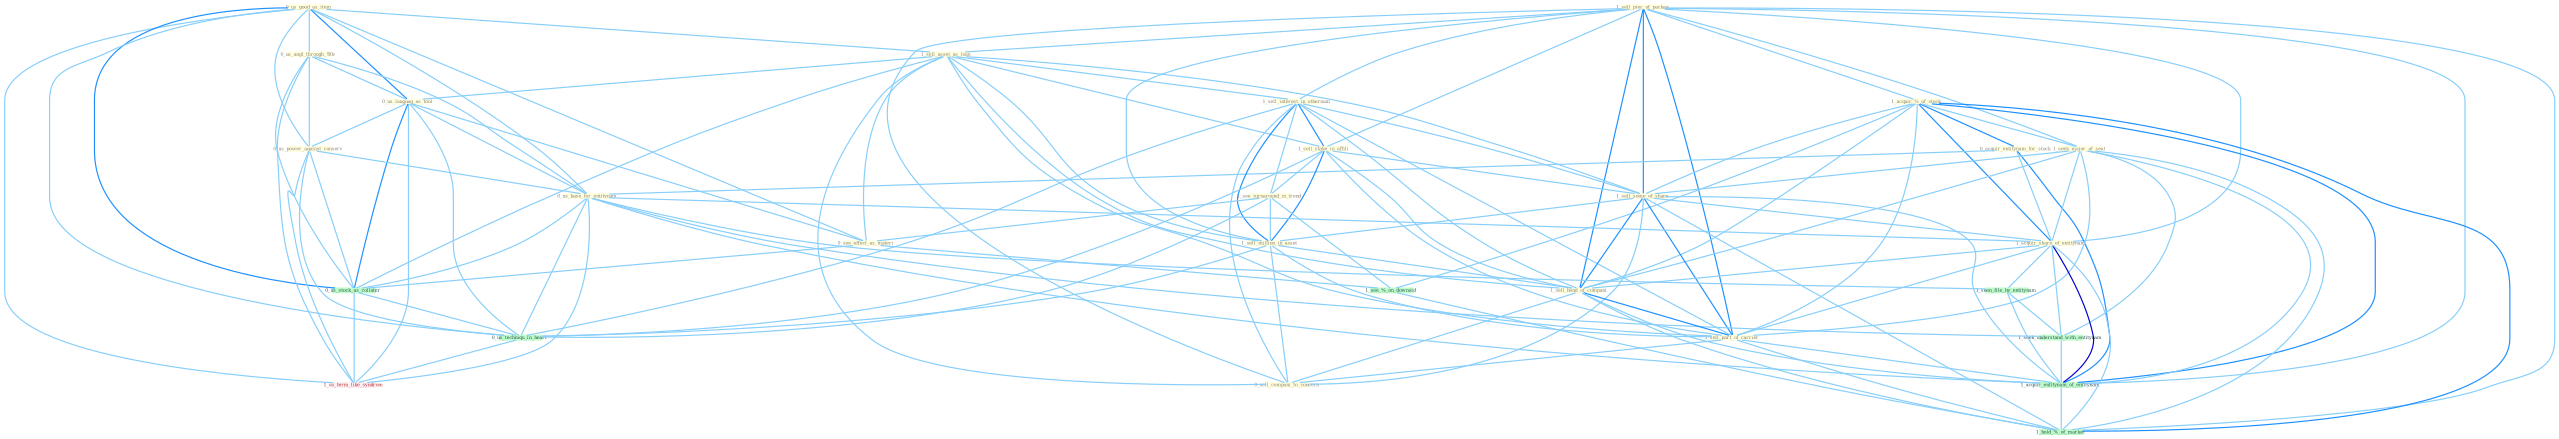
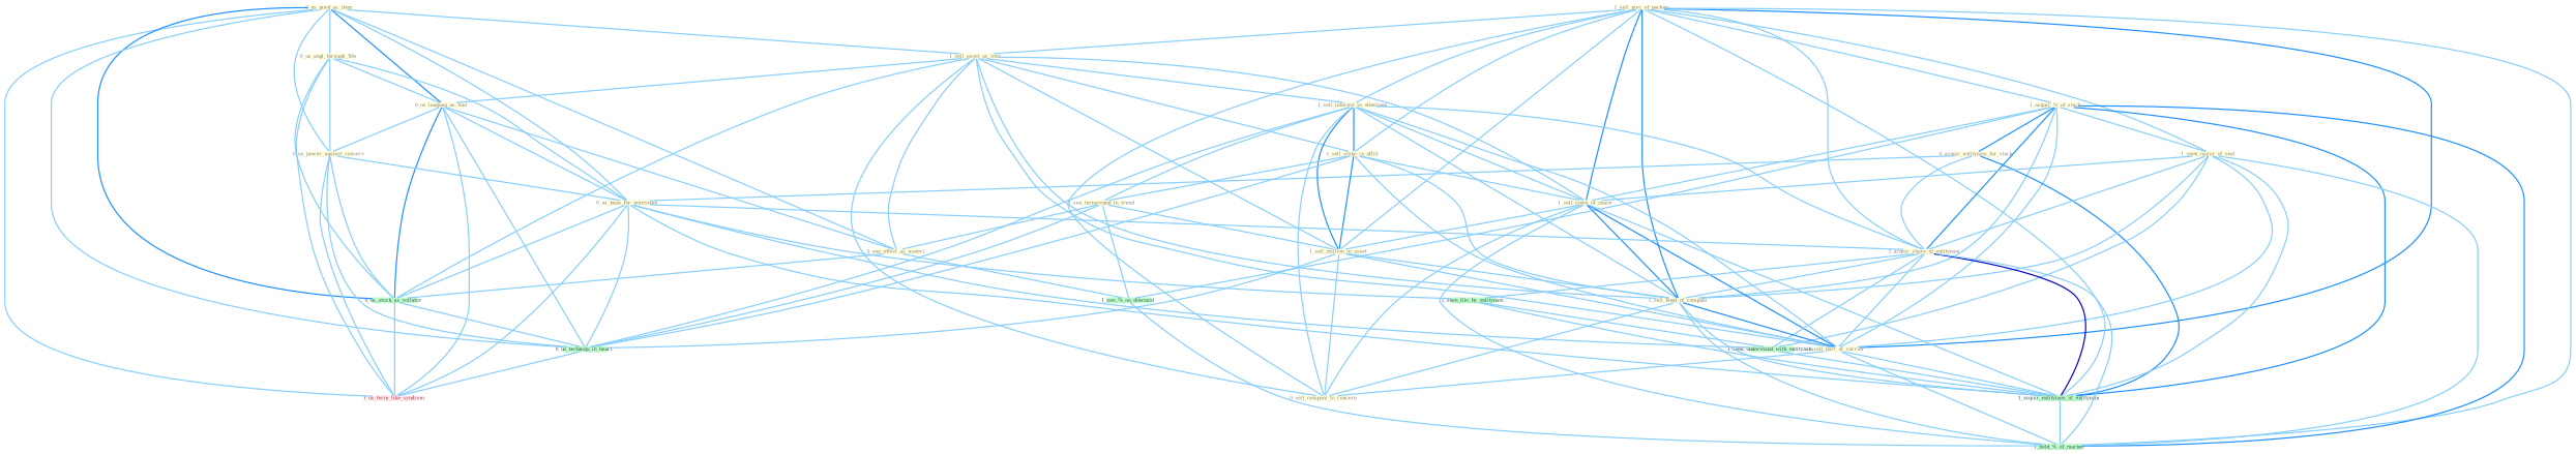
  graph {
    node [color="#ffffe0" fixedsize=true fontcolor="#8b7d6b" fontsize=4 shape=polygon style=filled]
    edge [color="#87cefa" w=1]
    "0_us_good_as_item " [height=.06 width=.5]
    "0_us_angl_through_'80s " [height=.06 width=.5]
    "1_sell_piec_of_packag " [height=.06 width=.5]
    "1_sell_asset_as_loan " [height=.06 width=.5]
    "1_acquir_%_of_stock " [height=.06 width=.5]
    "0_acquir_entitynam_for_stock " [height=.06 width=.5]
    "1_seek_major_of_seat " [height=.06 width=.5]
    "1_sell_interest_in_othernum " [height=.06 width=.5]
    "0_us_languag_as_tool " [height=.06 width=.5]
    "1_sell_stake_in_affili " [height=.06 width=.5]
    "1_sell_some_of_share " [height=.06 width=.5]
    "1_see_turnaround_in_trend " [height=.06 width=.5]
    "0_us_power_against_conserv " [height=.06 width=.5]
    "1_sell_million_in_asset " [height=.06 width=.5]
    "0_us_base_for_entitynam " [height=.06 width=.5]
    "1_acquir_share_of_entitynam " [height=.06 width=.5]
    "0_see_effect_as_materi " [height=.06 width=.5]
    "1_sell_bond_of_compani " [height=.06 width=.5]
    "1_sell_part_of_carrier " [height=.06 width=.5]
    "0_sell_compani_to_concern " [height=.06 width=.5]
    "1_us_term_like_syndrom " [color="#fff0f5" fontcolor="#b22222" height=.06 width=.5]
    "0_us_stock_as_collater " [color="#BDFCC9" fontcolor="#2f4f4f" height=.06 width=.5]
    "0_us_techniqu_in_heart " [color="#BDFCC9" fontcolor="#2f4f4f" height=.06 width=.5]
    "1_acquir_entitynam_of_entitynam " [color="#BDFCC9" fontcolor="#2f4f4f" height=.06 width=.5]
    "1_hold_%_of_market " [color="#BDFCC9" fontcolor="#2f4f4f" height=.06 width=.5]
    "1_see_%_on_downsid " [color="#BDFCC9" fontcolor="#2f4f4f" height=.06 width=.5]
    "1_seek_understand_with_entitynam " [color="#BDFCC9" fontcolor="#2f4f4f" height=.06 width=.5]
    "1_seen_file_by_entitynam " [color="#BDFCC9" fontcolor="#2f4f4f" height=.06 width=.5]
    subgraph sub_1 {
      "0_us_good_as_item "
      "0_us_angl_through_'80s "
      "1_sell_piec_of_packag "
      "1_sell_asset_as_loan "
      "1_acquir_%_of_stock "
      "0_acquir_entitynam_for_stock "
      "1_seek_major_of_seat "
      "1_sell_interest_in_othernum "
      "0_us_languag_as_tool "
      "1_sell_stake_in_affili "
      "1_sell_some_of_share "
      "1_see_turnaround_in_trend "
      "0_us_power_against_conserv "
      "1_sell_million_in_asset "
      "0_us_base_for_entitynam "
      "1_acquir_share_of_entitynam "
      "0_see_effect_as_materi "
      "1_sell_bond_of_compani "
      "1_sell_part_of_carrier "
      "0_sell_compani_to_concern "
    }
    subgraph sub_2 {
      "1_us_term_like_syndrom "
    }
    "0_us_good_as_item " -- "0_us_angl_through_'80s "
    "0_us_good_as_item " -- "1_sell_asset_as_loan "
    "0_us_good_as_item " -- "0_us_languag_as_tool " [color="#1e90ff" w=2]
    "0_us_good_as_item " -- "0_us_power_against_conserv "
    "0_us_good_as_item " -- "0_us_base_for_entitynam "
    "0_us_good_as_item " -- "0_see_effect_as_materi "
    "0_us_good_as_item " -- "1_us_term_like_syndrom "
    "0_us_good_as_item " -- "0_us_stock_as_collater " [color="#1e90ff" w=2]
    "0_us_good_as_item " -- "0_us_techniqu_in_heart "
    "0_us_angl_through_'80s " -- "0_us_languag_as_tool "
    "0_us_angl_through_'80s " -- "0_us_power_against_conserv "
    "0_us_angl_through_'80s " -- "0_us_base_for_entitynam "
    "0_us_angl_through_'80s " -- "1_us_term_like_syndrom "
    "0_us_angl_through_'80s " -- "0_us_stock_as_collater "
    "1_sell_piec_of_packag " -- "1_sell_asset_as_loan "
    "1_sell_piec_of_packag " -- "1_acquir_%_of_stock "
    "1_sell_piec_of_packag " -- "1_seek_major_of_seat "
    "1_sell_piec_of_packag " -- "1_sell_interest_in_othernum "
    "1_sell_piec_of_packag " -- "1_sell_stake_in_affili "
    "1_sell_piec_of_packag " -- "1_sell_some_of_share " [color="#1e90ff" w=2]
    "1_sell_piec_of_packag " -- "1_sell_million_in_asset "
    "1_sell_piec_of_packag " -- "1_acquir_share_of_entitynam "
    "1_sell_piec_of_packag " -- "1_sell_bond_of_compani " [color="#1e90ff" w=2]
    "1_sell_piec_of_packag " -- "1_sell_part_of_carrier " [color="#1e90ff" w=2]
    "1_sell_piec_of_packag " -- "0_sell_compani_to_concern "
    "1_sell_piec_of_packag " -- "1_acquir_entitynam_of_entitynam "
    "1_sell_piec_of_packag " -- "1_hold_%_of_market "
    "1_sell_asset_as_loan " -- "1_sell_interest_in_othernum "
    "1_sell_asset_as_loan " -- "0_us_languag_as_tool "
    "1_sell_asset_as_loan " -- "1_sell_stake_in_affili "
    "1_sell_asset_as_loan " -- "1_sell_some_of_share "
    "1_sell_asset_as_loan " -- "1_sell_million_in_asset "
    "1_sell_asset_as_loan " -- "0_see_effect_as_materi "
    "1_sell_asset_as_loan " -- "1_sell_bond_of_compani "
    "1_sell_asset_as_loan " -- "1_sell_part_of_carrier "
    "1_sell_asset_as_loan " -- "0_sell_compani_to_concern "
    "1_sell_asset_as_loan " -- "0_us_stock_as_collater "
    "1_acquir_%_of_stock " -- "0_acquir_entitynam_for_stock " [color="#1e90ff" w=2]
    "1_acquir_%_of_stock " -- "1_seek_major_of_seat "
    "1_acquir_%_of_stock " -- "1_sell_some_of_share "
    "1_acquir_%_of_stock " -- "1_acquir_share_of_entitynam " [color="#1e90ff" w=2]
    "1_acquir_%_of_stock " -- "1_sell_bond_of_compani "
    "1_acquir_%_of_stock " -- "1_sell_part_of_carrier "
    "1_acquir_%_of_stock " -- "1_acquir_entitynam_of_entitynam " [color="#1e90ff" w=2]
    "1_acquir_%_of_stock " -- "1_hold_%_of_market " [color="#1e90ff" w=2]
    "1_acquir_%_of_stock " -- "1_see_%_on_downsid "
    "0_acquir_entitynam_for_stock " -- "0_us_base_for_entitynam "
    "0_acquir_entitynam_for_stock " -- "1_acquir_share_of_entitynam "
    "0_acquir_entitynam_for_stock " -- "1_acquir_entitynam_of_entitynam " [color="#1e90ff" w=2]
    "1_seek_major_of_seat " -- "1_sell_some_of_share "
    "1_seek_major_of_seat " -- "1_acquir_share_of_entitynam "
    "1_seek_major_of_seat " -- "1_sell_bond_of_compani "
    "1_seek_major_of_seat " -- "1_sell_part_of_carrier "
    "1_seek_major_of_seat " -- "1_acquir_entitynam_of_entitynam "
    "1_seek_major_of_seat " -- "1_hold_%_of_market "
    "1_seek_major_of_seat " -- "1_seek_understand_with_entitynam "
    "1_sell_interest_in_othernum " -- "1_sell_stake_in_affili " [color="#1e90ff" w=2]
    "1_sell_interest_in_othernum " -- "1_sell_some_of_share "
    "1_sell_interest_in_othernum " -- "1_see_turnaround_in_trend "
    "1_sell_interest_in_othernum " -- "1_sell_million_in_asset " [color="#1e90ff" w=2]
    "1_sell_interest_in_othernum " -- "1_sell_bond_of_compani "
    "1_sell_interest_in_othernum " -- "1_sell_part_of_carrier "
    "1_sell_interest_in_othernum " -- "0_sell_compani_to_concern "
    "1_sell_interest_in_othernum " -- "0_us_techniqu_in_heart "
    "0_us_languag_as_tool " -- "0_us_power_against_conserv "
    "0_us_languag_as_tool " -- "0_us_base_for_entitynam "
    "0_us_languag_as_tool " -- "0_see_effect_as_materi "
    "0_us_languag_as_tool " -- "1_us_term_like_syndrom "
    "0_us_languag_as_tool " -- "0_us_stock_as_collater " [color="#1e90ff" w=2]
    "0_us_languag_as_tool " -- "0_us_techniqu_in_heart "
    "1_sell_stake_in_affili " -- "1_sell_some_of_share "
    "1_sell_stake_in_affili " -- "1_see_turnaround_in_trend "
    "1_sell_stake_in_affili " -- "1_sell_million_in_asset " [color="#1e90ff" w=2]
    "1_sell_stake_in_affili " -- "1_sell_bond_of_compani "
    "1_sell_stake_in_affili " -- "1_sell_part_of_carrier "
    "1_sell_stake_in_affili " -- "0_us_techniqu_in_heart "
    "1_sell_some_of_share " -- "1_sell_million_in_asset "
-   "1_sell_some_of_share " -- "1_acquir_share_of_entitynam "
+   "1_sell_interest_in_othernum " -- "1_acquir_share_of_entitynam "
    "1_sell_some_of_share " -- "1_sell_bond_of_compani " [color="#1e90ff" w=2]
    "1_sell_some_of_share " -- "1_sell_part_of_carrier " [color="#1e90ff" w=2]
    "1_sell_some_of_share " -- "0_sell_compani_to_concern "
    "1_sell_some_of_share " -- "1_acquir_entitynam_of_entitynam "
    "1_sell_some_of_share " -- "1_hold_%_of_market "
    "1_see_turnaround_in_trend " -- "1_sell_million_in_asset "
    "1_see_turnaround_in_trend " -- "0_see_effect_as_materi "
    "1_see_turnaround_in_trend " -- "0_us_techniqu_in_heart "
    "1_see_turnaround_in_trend " -- "1_see_%_on_downsid "
    "0_us_power_against_conserv " -- "0_us_base_for_entitynam "
    "0_us_power_against_conserv " -- "1_us_term_like_syndrom "
    "0_us_power_against_conserv " -- "0_us_stock_as_collater "
    "0_us_power_against_conserv " -- "0_us_techniqu_in_heart "
    "1_sell_million_in_asset " -- "1_sell_bond_of_compani "
    "1_sell_million_in_asset " -- "1_sell_part_of_carrier "
    "1_sell_million_in_asset " -- "0_sell_compani_to_concern "
    "1_sell_million_in_asset " -- "0_us_techniqu_in_heart "
    "0_us_base_for_entitynam " -- "1_acquir_share_of_entitynam "
    "0_us_base_for_entitynam " -- "1_us_term_like_syndrom "
    "0_us_base_for_entitynam " -- "0_us_stock_as_collater "
    "0_us_base_for_entitynam " -- "0_us_techniqu_in_heart "
    "0_us_base_for_entitynam " -- "1_acquir_entitynam_of_entitynam "
    "0_us_base_for_entitynam " -- "1_seek_understand_with_entitynam "
    "0_us_base_for_entitynam " -- "1_seen_file_by_entitynam "
    "1_acquir_share_of_entitynam " -- "1_sell_bond_of_compani "
    "1_acquir_share_of_entitynam " -- "1_sell_part_of_carrier "
    "1_acquir_share_of_entitynam " -- "1_acquir_entitynam_of_entitynam " [color="#0000cd" w=3]
    "1_acquir_share_of_entitynam " -- "1_hold_%_of_market "
    "1_acquir_share_of_entitynam " -- "1_seek_understand_with_entitynam "
    "1_acquir_share_of_entitynam " -- "1_seen_file_by_entitynam "
    "0_see_effect_as_materi " -- "0_us_stock_as_collater "
    "0_see_effect_as_materi " -- "1_see_%_on_downsid "
    "1_sell_bond_of_compani " -- "1_sell_part_of_carrier " [color="#1e90ff" w=2]
    "1_sell_bond_of_compani " -- "0_sell_compani_to_concern "
    "1_sell_bond_of_compani " -- "1_acquir_entitynam_of_entitynam "
    "1_sell_bond_of_compani " -- "1_hold_%_of_market "
    "1_sell_part_of_carrier " -- "0_sell_compani_to_concern "
    "1_sell_part_of_carrier " -- "1_acquir_entitynam_of_entitynam "
    "1_sell_part_of_carrier " -- "1_hold_%_of_market "
    "0_us_stock_as_collater " -- "1_us_term_like_syndrom "
    "0_us_stock_as_collater " -- "0_us_techniqu_in_heart "
    "0_us_techniqu_in_heart " -- "1_us_term_like_syndrom "
    "1_acquir_entitynam_of_entitynam " -- "1_hold_%_of_market "
    "1_see_%_on_downsid " -- "1_hold_%_of_market "
    "1_seek_understand_with_entitynam " -- "1_acquir_entitynam_of_entitynam "
    "1_seen_file_by_entitynam " -- "1_acquir_entitynam_of_entitynam "
    "1_seen_file_by_entitynam " -- "1_seek_understand_with_entitynam "
  }
